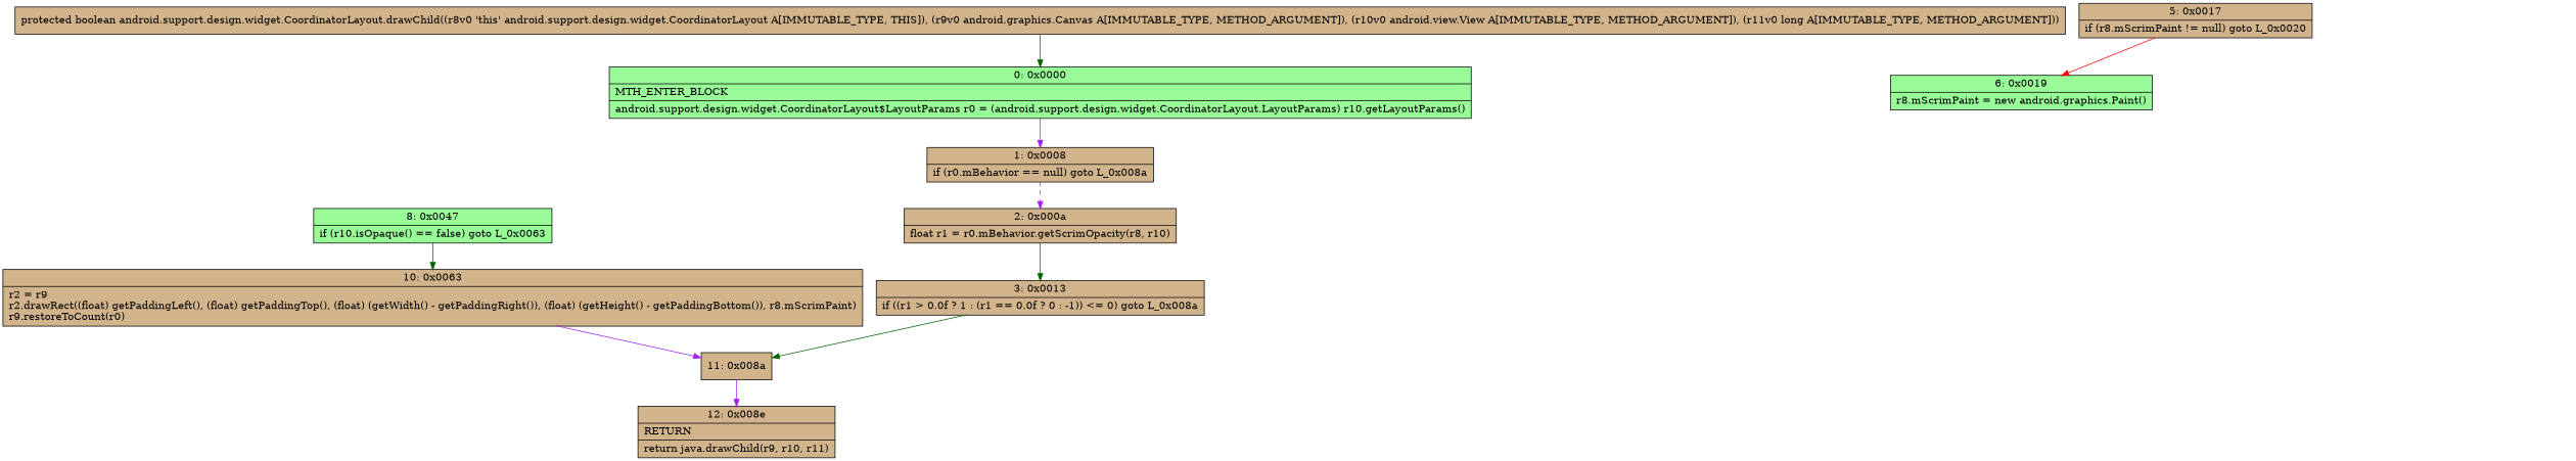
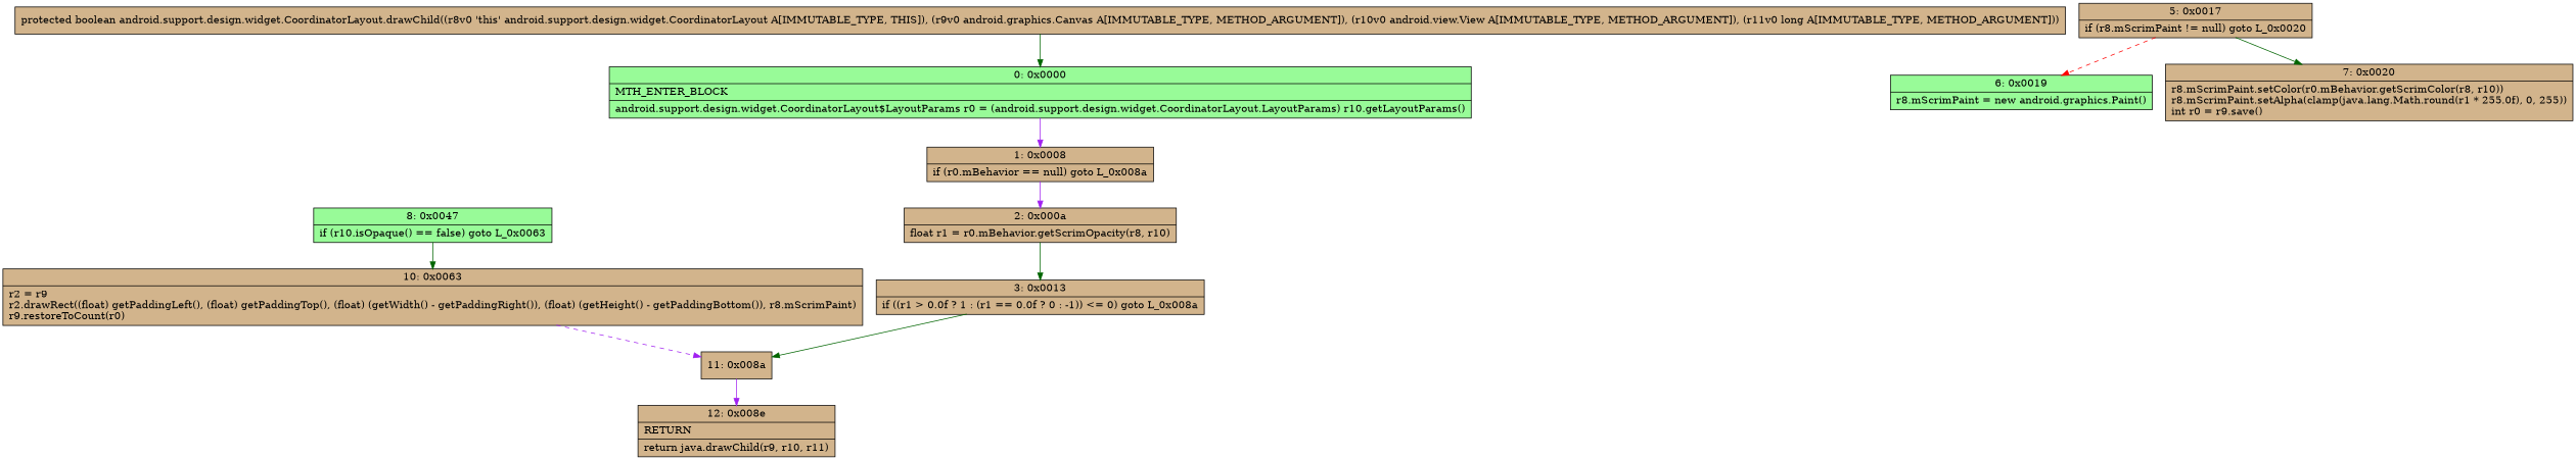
  digraph {
    node [fillcolor=tan shape=record style=filled]
    edge [color=darkgreen]
    n1 [fillcolor=palegreen label="{0\:\ 0x0000|MTH_ENTER_BLOCK\l|android.support.design.widget.CoordinatorLayout$LayoutParams r0 = (android.support.design.widget.CoordinatorLayout.LayoutParams) r10.getLayoutParams()\l}"]
    n2 [label="{1\:\ 0x0008|if (r0.mBehavior == null) goto L_0x008a\l}"]
    n3 [label="{2\:\ 0x000a|float r1 = r0.mBehavior.getScrimOpacity(r8, r10)\l}"]
    n4 [label="{3\:\ 0x0013|if ((r1 \> 0.0f ? 1 : (r1 == 0.0f ? 0 : \-1)) \<= 0) goto L_0x008a\l}"]
    n5 [label="{11\:\ 0x008a}"]
    n6 [label="{12\:\ 0x008e|RETURN\l|return java.drawChild(r9, r10, r11)\l}"]
    n7 [label="{5\:\ 0x0017|if (r8.mScrimPaint != null) goto L_0x0020\l}"]
    n8 [fillcolor=palegreen label="{6\:\ 0x0019|r8.mScrimPaint = new android.graphics.Paint()\l}"]
+   n9 [label="{7\:\ 0x0020|r8.mScrimPaint.setColor(r0.mBehavior.getScrimColor(r8, r10))\lr8.mScrimPaint.setAlpha(clamp(java.lang.Math.round(r1 * 255.0f), 0, 255))\lint r0 = r9.save()\l}"]
    n10 [fillcolor=palegreen label="{8\:\ 0x0047|if (r10.isOpaque() == false) goto L_0x0063\l}"]
    n11 [label="{10\:\ 0x0063|r2 = r9\lr2.drawRect((float) getPaddingLeft(), (float) getPaddingTop(), (float) (getWidth() \- getPaddingRight()), (float) (getHeight() \- getPaddingBottom()), r8.mScrimPaint)\lr9.restoreToCount(r0)\l}"]
    n12 [label="{protected boolean android.support.design.widget.CoordinatorLayout.drawChild((r8v0 'this' android.support.design.widget.CoordinatorLayout A[IMMUTABLE_TYPE, THIS]), (r9v0 android.graphics.Canvas A[IMMUTABLE_TYPE, METHOD_ARGUMENT]), (r10v0 android.view.View A[IMMUTABLE_TYPE, METHOD_ARGUMENT]), (r11v0 long A[IMMUTABLE_TYPE, METHOD_ARGUMENT])) }"]
    n1 -> n2 [color=purple]
-   n2 -> n3 [color=purple style=dashed]
+   n2 -> n3 [color=purple style=solid]
    n3 -> n4
    n4 -> n5
    n5 -> n6 [color=purple]
-   n7 -> n8 [color=red style=solid]
+   n7 -> n8 [color=red style=dashed]
+   n7 -> n9
    n10 -> n11
-   n11 -> n5 [color=purple]
+   n11 -> n5 [color=purple style=dashed]
    n12 -> n1
  }
